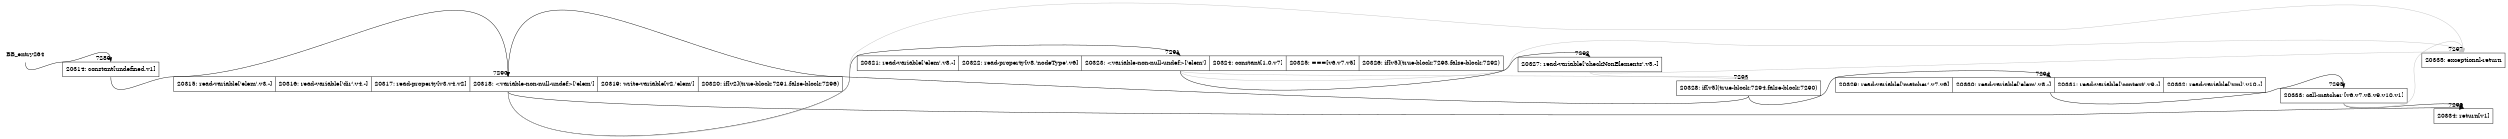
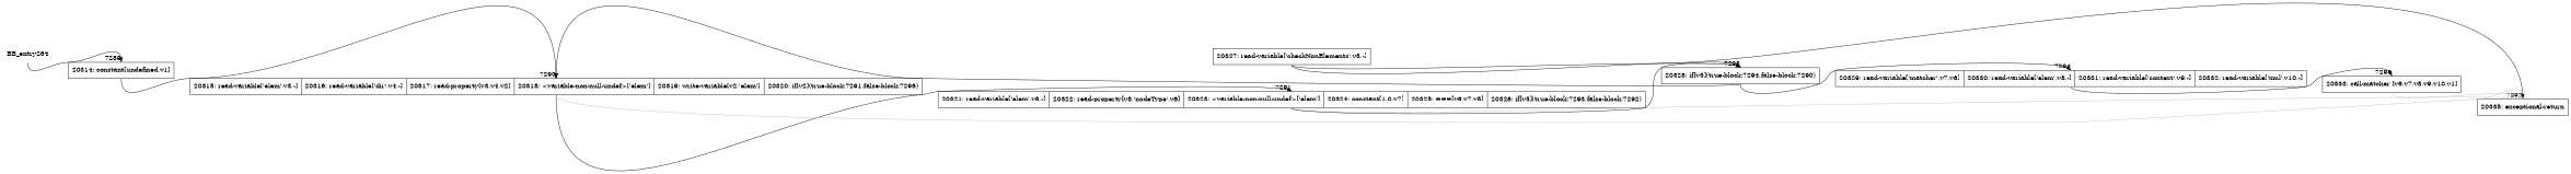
  digraph {
    rankdir=LR
    node [shape=record]
    edge [headport=n tailport=s]
    n1 [label=BB_entry264 shape=none]
    n2 [label="{20314: constant[undefined,v1]}"]
    n3 [label="{20315: read-variable['elem',v3,-]|20316: read-variable['dir',v4,-]|20317: read-property[v3,v4,v2]|20318: \<variable-non-null-undef\>['elem']|20319: write-variable[v2,'elem']|20320: if[v2](true-block:7291,false-block:7296)}"]
    n4 [label="{20321: read-variable['elem',v8,-]|20322: read-property[v8,'nodeType',v6]|20323: \<variable-non-null-undef\>['elem']|20324: constant[1.0,v7]|20325: ===[v6,v7,v5]|20326: if[v5](true-block:7293,false-block:7292)}"]
-   n5 [label="{20334: return[v1]}"]
    n6 [label="{20335: exceptional-return}"]
    n7 [label="{20328: if[v5](true-block:7294,false-block:7290)}"]
    n8 [label="{20327: read-variable['checkNonElements',v5,-]}"]
    n9 [label="{20329: read-variable['matcher',v7,v6]|20330: read-variable['elem',v8,-]|20331: read-variable['context',v9,-]|20332: read-variable['xml',v10,-]}"]
    n10 [label="{20333: call-matcher [v6,v7,v8,v9,v10,v1]}"]
    n1 -> n2 [headlabel="    7289"]
    n2 -> n3 [headlabel="      7290"]
    n3 -> n4 [headlabel="      7291"]
-   n3 -> n5 [headlabel="      7296"]
    n3 -> n6 [color=gray headlabel="      7297"]
    n4 -> n6 [color=gray]
-   n4 -> n7 [headlabel="      7293" color=gray]
-   n4 -> n8 [headlabel="      7292"]
+   n4 -> n7 [headlabel="      7293"]
    n7 -> n3
    n7 -> n9 [headlabel="      7294"]
-   n8 -> n6 [color=gray]
-   n8 -> n7 [color=gray]
+   n8 -> n6 [color=black]
+   n8 -> n7
    n9 -> n10 [headlabel="      7295"]
-   n10 -> n5
    n10 -> n6 [color=gray]
  }
